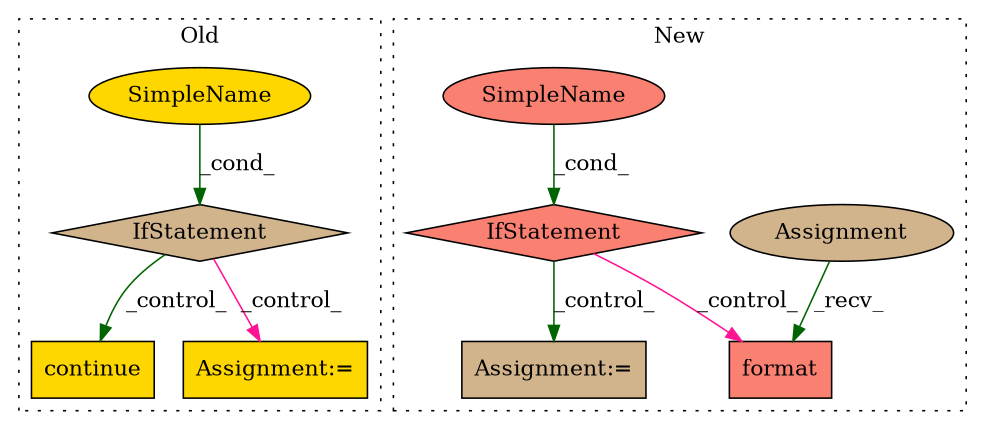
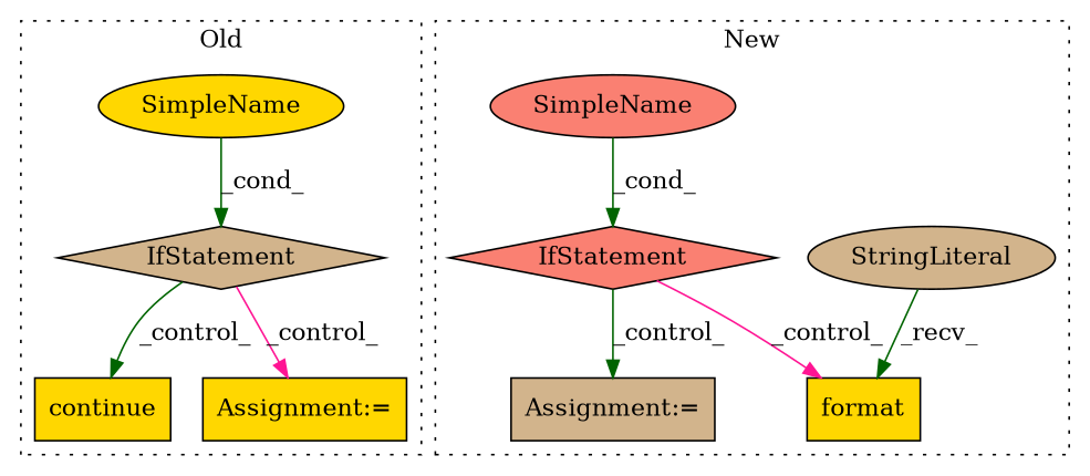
  digraph {
    node [a=25 fillcolor=gold shape=box style=filled]
    edge [color=darkgreen]
    n1 [a=18 l=9 label=continue s=1424]
    n2 [fillcolor=tan l="4,2" label=IfStatement s="1394,1412" shape=diamond]
    n3 [a=42 label=SimpleName shape=ellipse]
    n4 [a=7 l=1 label="Assignment:=" s=1547]
-   n5 [a=32 fillcolor=salmon l="7,1" label=format s="1641,1666"]
-   n6 [a=45 fillcolor=tan l=8 label=Assignment s=1632 shape=ellipse]
+   n5 [a=32 l="7,1" label=format s="1641,1666"]
+   n6 [a=45 fillcolor=tan l=8 label=StringLiteral s=1632 shape=ellipse]
    n7 [fillcolor=salmon l="4,2" label=IfStatement s="1417,1456" shape=diamond]
    n8 [a=42 fillcolor=salmon label=SimpleName shape=ellipse]
    n9 [a=7 fillcolor=tan l=1 label="Assignment:=" s=1714]
    subgraph cluster_1 {
      label=Old
      style=dotted
      n1
      n2
      n3
      n4
    }
    subgraph cluster_2 {
      label=New
      style=dotted
      n5
      n6
      n7
      n8
      n9
    }
    n2 -> n1 [label=_control_]
    n2 -> n4 [color=deeppink label=_control_]
    n3 -> n2 [label=_cond_]
    n6 -> n5 [label=_recv_]
    n7 -> n5 [color=deeppink label=_control_]
    n7 -> n9 [label=_control_]
    n8 -> n7 [label=_cond_]
  }
